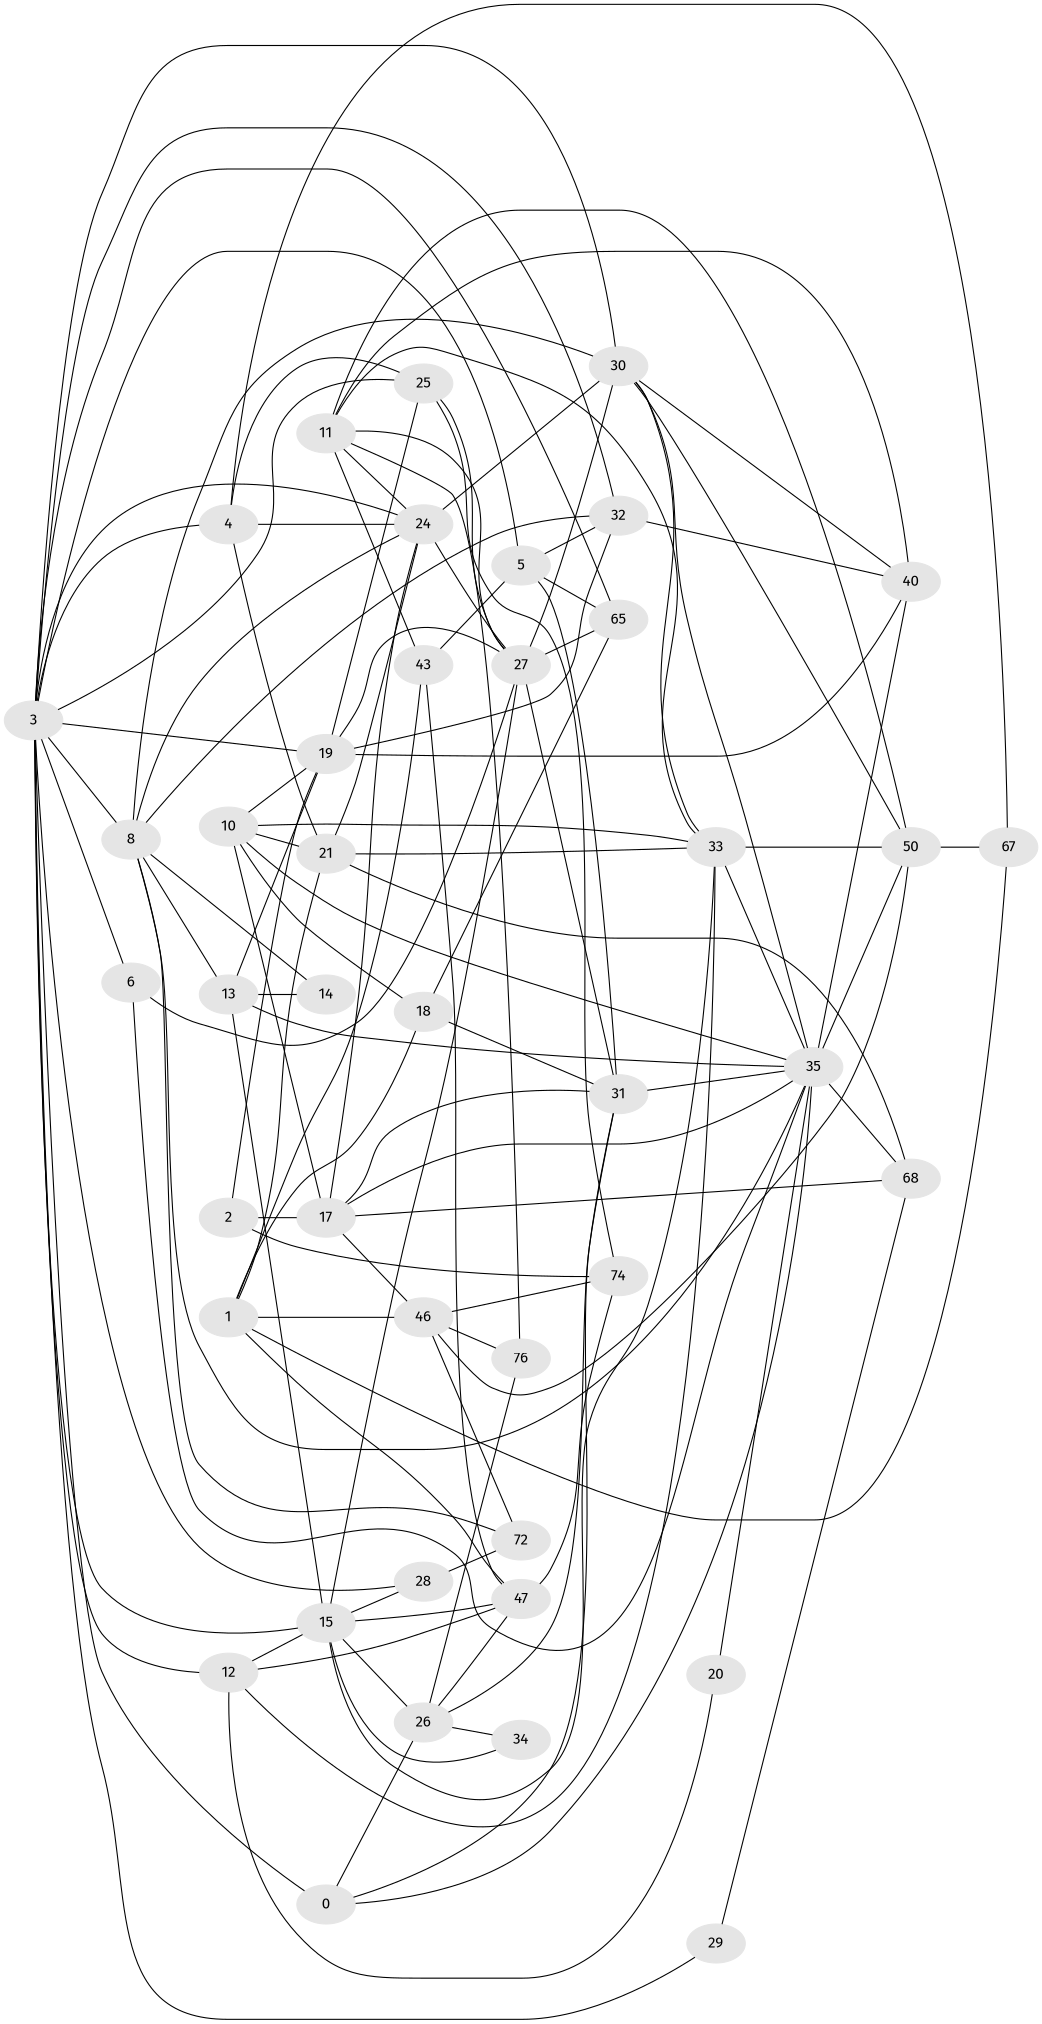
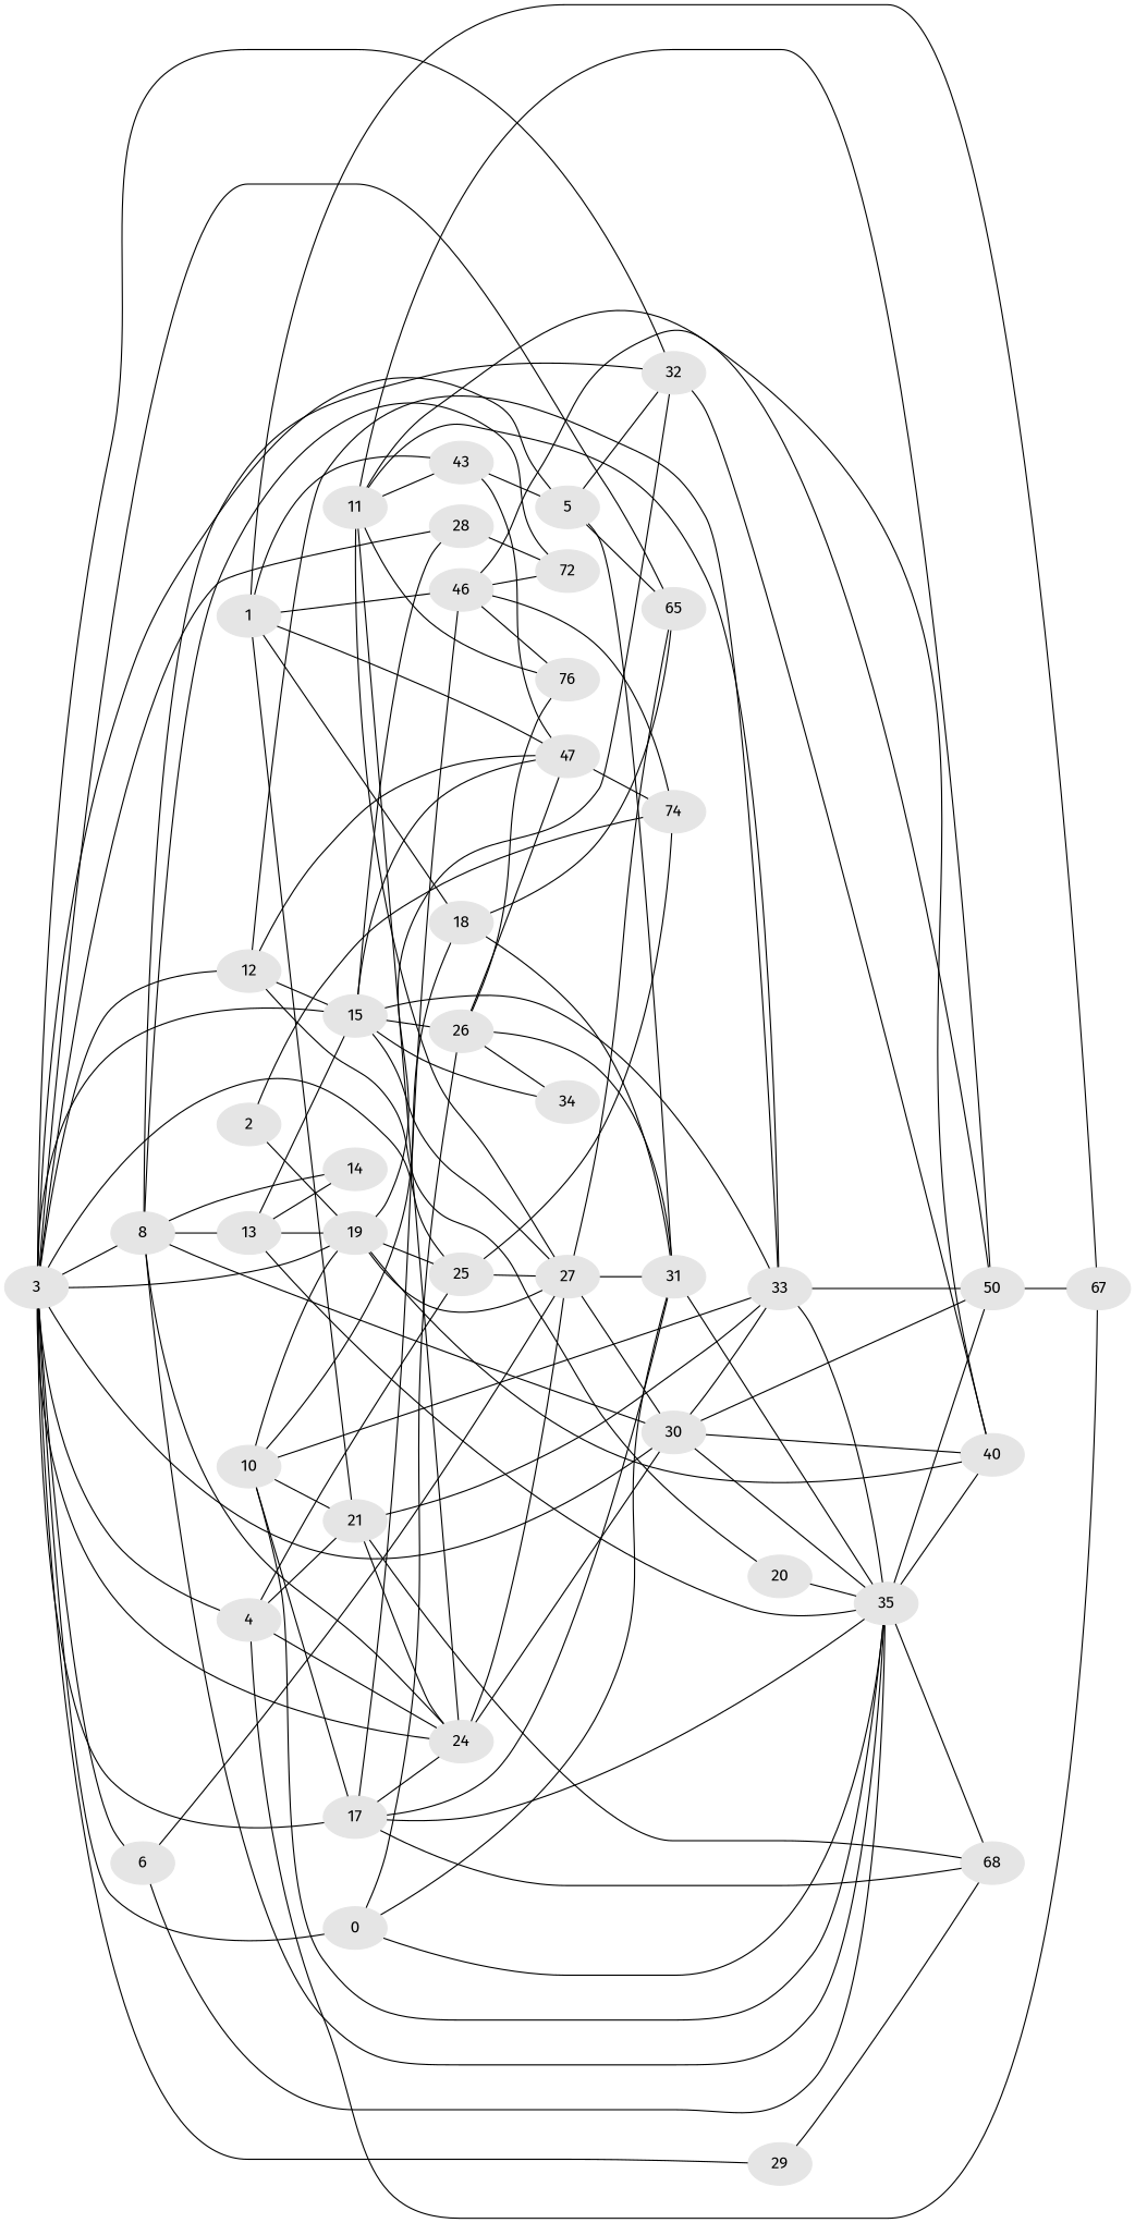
  graph {
    fontname="Fira Sans"
    rankdir=LR
    node [color=gray90 fontname="Fira Sans" style=filled]
    edge [fontname="Fira Sans"]
    1 [super="+83+61+52"]
    18
    21
    43
    46 [super="+53"]
    47 [super="+55"]
    67
    5 [super="+56+59"]
    32
    65
    31 [super="+42"]
    24 [super="+38+37"]
    33 [super="+58+82"]
    68 [super="+70"]
    74
    72
    50 [super="+73"]
    76
    19 [super="+69"]
    25 [super="+41+48"]
    27 [super="+54"]
    40 [super="+57"]
    2
    3 [super="+77+23+7"]
    4 [super="+66"]
    6
    8 [super="+78+39"]
    n28 [label=0]
    12 [super="+60"]
    15 [super="+16+80"]
    17 [super="+36"]
    28
    29
    30 [super="+51"]
    35 [super="+45+62"]
    13 [super="+75"]
    14
    26 [super="+64"]
    20
    34
    10 [super="+63+79"]
    11 [super="+22+44"]
    1 -- 18
    1 -- 21
    1 -- 43
    1 -- 46 [weight=2]
    1 -- 47
    1 -- 67
    18 -- 65
    18 -- 31
    21 -- 24
    21 -- 33
    21 -- 68
    43 -- 47
    43 -- 5
    46 -- 74
    46 -- 72
    46 -- 50
    46 -- 76
    47 -- 74
    5 -- 32
    5 -- 65
    5 -- 31
    32 -- 40
    31 -- 35
    24 -- 27
    24 -- 30
    33 -- 50
    33 -- 35
    50 -- 67
    19 -- 32
    19 -- 25
    19 -- 27
    19 -- 40
    25 -- 74
    25 -- 27
    27 -- 65
    27 -- 31
    27 -- 30
    2 -- 74
    2 -- 19
    3 -- 5
    3 -- 32
    3 -- 65
    3 -- 24
    3 -- 19
    3 -- 25
    3 -- 4
    3 -- 6 [weight=2]
    3 -- 8
    3 -- n28
    3 -- 12
    3 -- 15
-   2 -- 17
+   3 -- 17
    3 -- 28
    3 -- 29
    3 -- 30
    4 -- 21
    4 -- 67
    4 -- 24 [weight=2]
    4 -- 25
    6 -- 27
    6 -- 35
    8 -- 32
    8 -- 24
    8 -- 72
    8 -- 30
    8 -- 35
    8 -- 13
    8 -- 14
    n28 -- 31
    n28 -- 35
    n28 -- 26
    12 -- 47
    12 -- 33
    12 -- 15
    12 -- 20
    15 -- 47
    15 -- 33
    15 -- 27
    15 -- 28
    15 -- 26
    15 -- 34
    17 -- 46
    17 -- 31
    17 -- 24
    17 -- 68
    17 -- 35
    28 -- 72
    29 -- 68
    30 -- 33
    30 -- 50
    30 -- 40
    30 -- 35
    35 -- 68
    35 -- 50
    35 -- 40 [weight=2]
    13 -- 19
    13 -- 15
    13 -- 35
    13 -- 14
    26 -- 47
    26 -- 31
    26 -- 76
    26 -- 34
    20 -- 35
    10 -- 18
    10 -- 21
    10 -- 33 [weight=2]
    10 -- 19 [weight=2]
    10 -- 17
    10 -- 35
    11 -- 43
    11 -- 24
    11 -- 33 [weight=2]
    11 -- 50
    11 -- 76
    11 -- 27
    11 -- 40
  }
